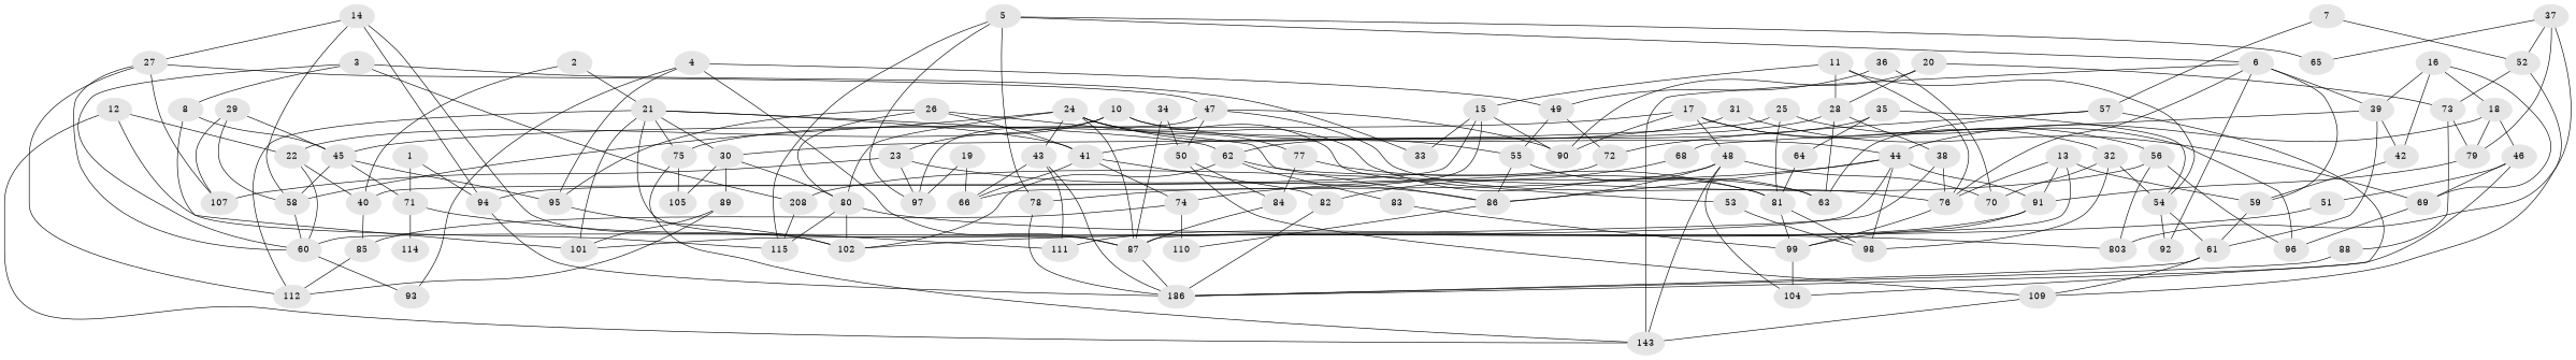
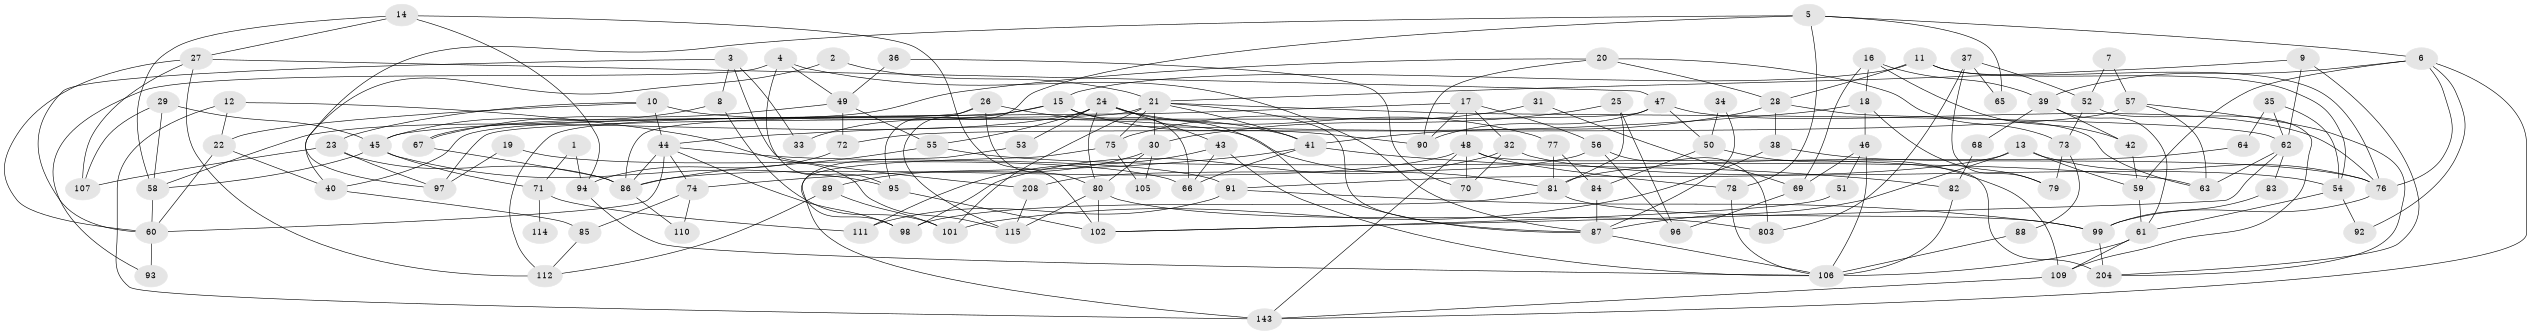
  graph {
    node [color=gray90 style=filled]
    1
    71
    94
    114
    111
-   106 [label=186]
+   106
    2
    21
    40
    87
    101
    62
    30
    41
    75
    112
    85
    3
    8
    33
    60
    n22 [label=208]
    45
    93
    115
    4
    49
    95
+   67
    55
    72
    102
    5
    6
    65
    78
    97
    39
    59
    76
    92
    n42 [label=143]
    42
    61
    68
    99
    7
    52
    57
    73
    109
-   104
+   104 [label=204]
    63
    58
+   9
    83
    10
    22
    23
    44
    81
    86
    107
    91
    98
    74
    11
    15
    28
    54
    66
    90
    38
    12
    13
    14
    27
    47
    16
    18
    69
    46
    79
    96
    17
    32
    48
    56
    70
    n90 [label=803]
    51
    19
    20
    88
    80
    89
    105
    82
    110
    24
    43
    53
    77
    84
    25
    26
    50
    29
    31
    34
    35
    64
    36
    37
    1 -- 71
    1 -- 94
    71 -- 114
    71 -- 111
    94 -- 106
    2 -- 21
    2 -- 40
    21 -- 87
    21 -- 101
    21 -- 62
    21 -- 30
    21 -- 41
    21 -- 75
    21 -- 112
    40 -- 85
    87 -- 106
    62 -- 102
    62 -- 63
    62 -- 83
    30 -- 80
    30 -- 89
    30 -- 105
    41 -- 74
    41 -- 66
    41 -- 82
    75 -- n42
    75 -- 105
    85 -- 112
    3 -- 8
    3 -- 33
    3 -- 60
    3 -- n22
    8 -- 101
    8 -- 45
    60 -- 93
    n22 -- 115
    45 -- 71
    45 -- 95
    45 -- 58
    4 -- 87
    4 -- 93
    4 -- 49
    4 -- 95
+   49 -- 67
    49 -- 55
    49 -- 72
    95 -- 102
+   67 -- 86
    55 -- 63
    55 -- 86
    72 -- 94
    5 -- 115
    5 -- 6
    5 -- 65
    5 -- 78
    5 -- 97
    6 -- 39
    6 -- 59
    6 -- 76
    6 -- 92
    6 -- n42
    78 -- 106
    39 -- 42
    39 -- 61
    39 -- 68
    59 -- 61
    76 -- 99
    42 -- 59
    61 -- 106
    61 -- 109
    68 -- 82
    99 -- 104
    7 -- 52
    7 -- 57
    52 -- 73
    52 -- 109
    57 -- 72
    57 -- 104
    57 -- 63
    73 -- 79
    73 -- 88
    109 -- n42
    58 -- 60
+   9 -- 21
+   9 -- 62
+   9 -- 104
    83 -- 99
    10 -- 22
    10 -- 23
    10 -- 44
    10 -- 81
    22 -- 40
    22 -- 60
    23 -- 97
    23 -- 86
    23 -- 107
    44 -- 60
    44 -- 86
    44 -- 91
    44 -- 98
    44 -- 74
    81 -- 99
    81 -- 98
    86 -- 110
    91 -- 111
    91 -- 99
    74 -- 85
    74 -- 110
    11 -- 76
    11 -- 15
    11 -- 28
    11 -- 54
    15 -- 40
    15 -- 33
    15 -- 66
    15 -- 90
    28 -- 41
    28 -- 63
    28 -- 38
    54 -- 92
    54 -- 61
    38 -- 101
    38 -- 76
    12 -- 115
    12 -- n42
    12 -- 22
    13 -- 87
    13 -- 59
    13 -- 76
    13 -- 91
    14 -- 94
    14 -- 102
    14 -- 58
    14 -- 27
    27 -- 112
    27 -- 60
    27 -- 107
    27 -- 47
    47 -- 97
    47 -- 76
    47 -- 90
    47 -- 50
    16 -- 39
    16 -- 42
    16 -- 18
    16 -- 69
    18 -- 44
    18 -- 46
    18 -- 79
    69 -- 96
    46 -- 106
    46 -- 69
    46 -- 51
-   79 -- 91
    17 -- 45
    17 -- 90
    17 -- 32
    17 -- 48
    17 -- 56
    32 -- 98
    32 -- 54
    32 -- 70
    48 -- 78
    48 -- n42
    48 -- 104
    48 -- 86
    48 -- 70
    56 -- n22
    56 -- 96
    56 -- n90
    51 -- 102
    19 -- 97
    19 -- 66
+   20 -- 67
    20 -- 73
    20 -- 28
    20 -- 90
    88 -- 106
    80 -- 115
    80 -- 102
    80 -- n90
    89 -- 101
    89 -- 112
    82 -- 106
    24 -- 87
    24 -- 55
    24 -- 58
    24 -- 80
    24 -- 43
    24 -- 53
    24 -- 77
    43 -- 111
    43 -- 106
    43 -- 66
    53 -- 98
    77 -- 81
    77 -- 84
    84 -- 87
    25 -- 30
    25 -- 81
    25 -- 96
    26 -- 41
    26 -- 95
    26 -- 86
    26 -- 80
    50 -- 109
    50 -- 84
    29 -- 45
    29 -- 58
    29 -- 107
    31 -- 75
    31 -- 69
    34 -- 87
    34 -- 50
    35 -- 62
    35 -- 54
    35 -- 64
    64 -- 81
    36 -- 49
    36 -- 70
    37 -- 65
    37 -- 52
    37 -- 79
    37 -- n90
  }
